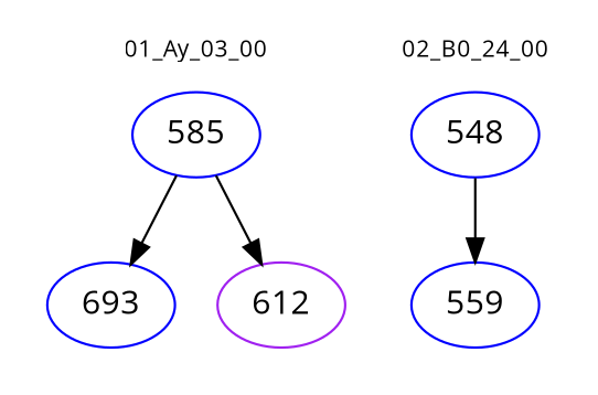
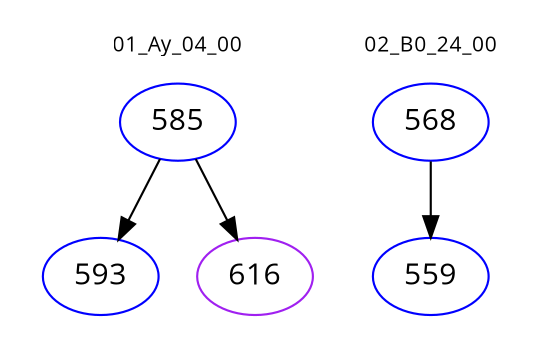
  digraph {
    fontname="Open Sans"
    node [color=blue fontname="Open Sans"]
    edge [color=black fontname="Open Sans"]
    n1 [label=585]
-   n2 [label=693]
-   n3 [color=purple label=612]
-   n4 [label=548]
+   n2 [label=593]
+   n3 [color=purple label=616]
+   n4 [label=568]
    n5 [label=559]
    subgraph cluster_1 {
      color=white
      fontsize=10
-     label="01_Ay_03_00"
+     label="01_Ay_04_00"
      n1
      n2
      n3
    }
    subgraph cluster_2 {
      color=white
      fontsize=10
      label="02_B0_24_00"
      n4
      n5
    }
    n1 -> n2
    n1 -> n3
    n4 -> n5
  }
